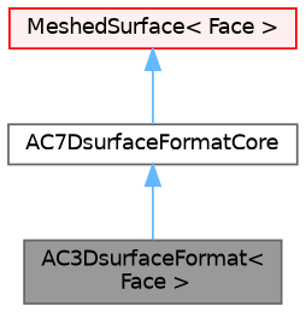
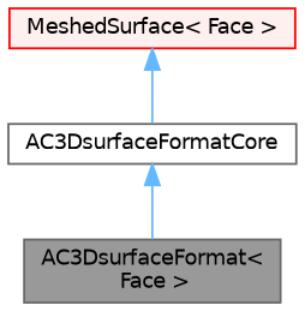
  digraph {
    node [color=gray40 fontname=Helvetica fontsize=10 shape=box style=filled]
    edge [color=steelblue1 dir=back fontname=Helvetica fontsize=10 labelfontname=Helvetica labelfontsize=10 style=solid]
    n1 [fillcolor=grey60 fontcolor=black height=0.2 label="AC3DsurfaceFormat\<\l Face \>" width=0.4]
    n2 [color=red fillcolor="#FFF0F0" height=0.2 label="MeshedSurface\< Face \>" width=0.4]
-   n3 [fillcolor=white height=0.2 label=AC7DsurfaceFormatCore width=0.4]
+   n3 [fillcolor=white height=0.2 label=AC3DsurfaceFormatCore width=0.4]
    n2 -> n3
    n3 -> n1
  }
